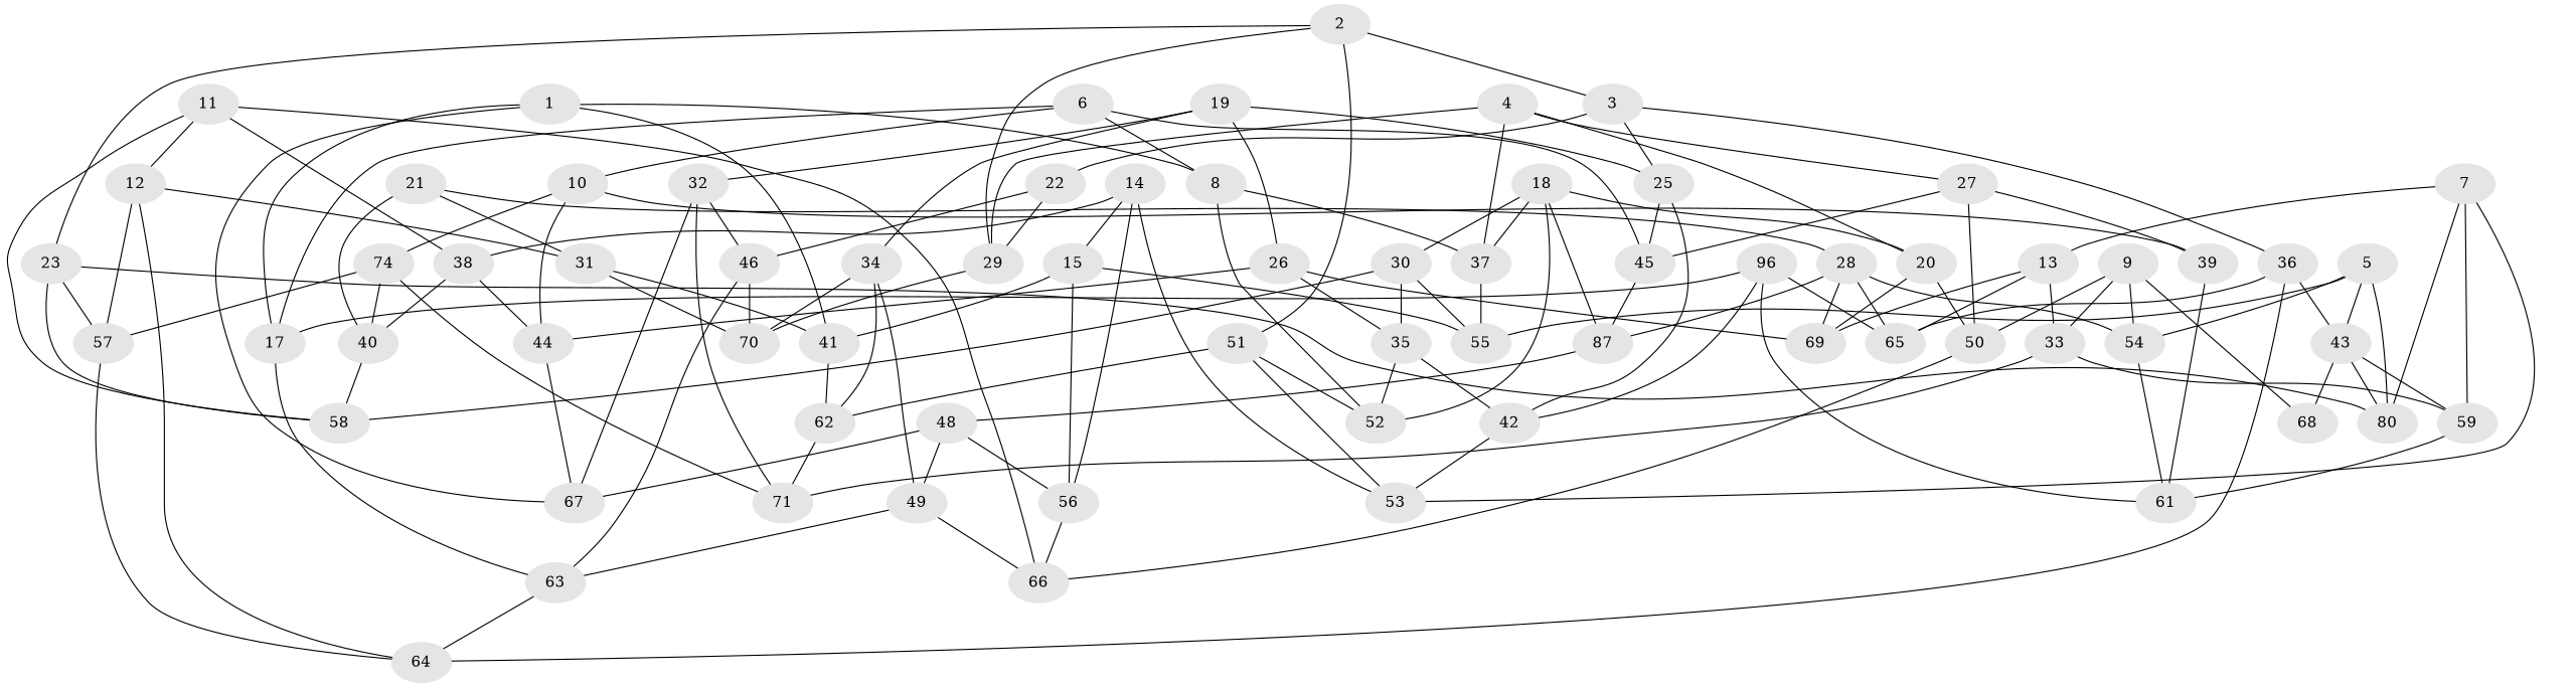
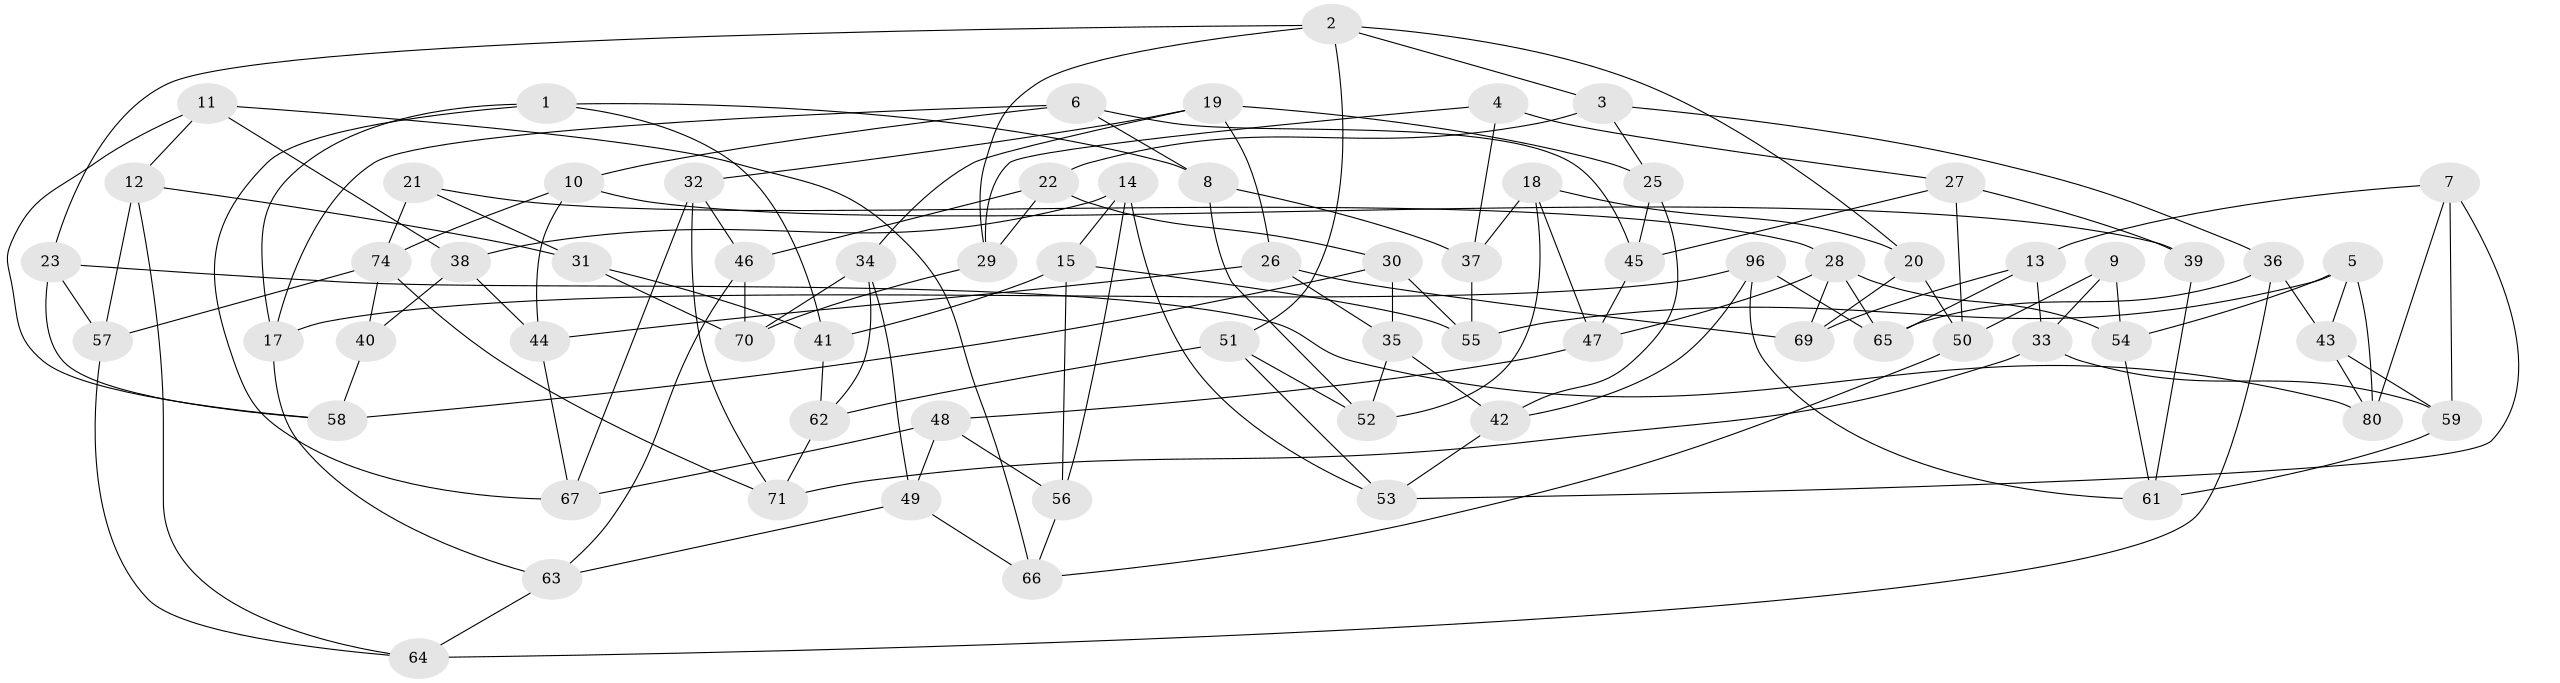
  graph {
    node [color=gray90 style=filled]
    1
    8
    17
    41
    67
    37
    52
    63
    62
    2
    3
    23
    29
    51
    22
    25
    36
    n18 [label=80]
    58
    57
    70
    53
    30
    46
    45
    42
    43
    64
    65
    4
    20
    27
    50
    69
    39
    55
    5
    54
    59
-   68
    61
    6
    10
    n44 [label=74]
    44
-   47 [label=87]
+   47
    7
    13
    33
    9
    71
    66
    40
    11
    12
    38
    31
    14
    15
    56
    n61 [label=96]
    18
    48
    19
    26
    32
    34
    35
    49
    21
    28
    1 -- 8
    1 -- 17
    1 -- 41
    1 -- 67
    8 -- 37
    8 -- 52
    17 -- 63
    41 -- 62
    37 -- 55
    63 -- 64
    62 -- 71
    2 -- 3
    2 -- 23
    2 -- 29
    2 -- 51
    3 -- 22
    3 -- 25
    3 -- 36
    23 -- n18
    23 -- 58
    23 -- 57
    29 -- 70
    51 -- 52
    51 -- 62
    51 -- 53
    22 -- 29
-   18 -- 30
+   22 -- 30
    22 -- 46
    25 -- 45
    25 -- 42
    36 -- 43
    36 -- 64
    36 -- 65
    57 -- 64
    30 -- 58
    30 -- 55
    30 -- 35
    46 -- 63
    46 -- 70
    45 -- 47
    42 -- 53
    43 -- n18
    43 -- 59
-   43 -- 68
    4 -- 37
    4 -- 29
-   4 -- 20
+   2 -- 20
    4 -- 27
    20 -- 50
    20 -- 69
    27 -- 45
    27 -- 50
    27 -- 39
    50 -- 66
    39 -- 61
    5 -- n18
    5 -- 43
    5 -- 55
    5 -- 54
    54 -- 61
    59 -- 61
    6 -- 8
    6 -- 17
    6 -- 45
    6 -- 10
    10 -- 39
    10 -- n44
    10 -- 44
    n44 -- 57
    n44 -- 71
    n44 -- 40
    44 -- 67
    47 -- 48
    7 -- n18
    7 -- 53
    7 -- 59
    7 -- 13
    13 -- 65
    13 -- 69
    13 -- 33
    33 -- 59
    33 -- 71
    9 -- 50
    9 -- 54
-   9 -- 68
    9 -- 33
    40 -- 58
    11 -- 58
    11 -- 66
    11 -- 12
    11 -- 38
    12 -- 57
    12 -- 64
    12 -- 31
    38 -- 44
    38 -- 40
    31 -- 41
    31 -- 70
    14 -- 53
    14 -- 38
    14 -- 15
    14 -- 56
    15 -- 41
    15 -- 55
    15 -- 56
    56 -- 66
    n61 -- 17
    n61 -- 42
    n61 -- 65
    n61 -- 61
    18 -- 37
    18 -- 52
    18 -- 20
    18 -- 47
    48 -- 67
    48 -- 56
    48 -- 49
    19 -- 25
    19 -- 26
    19 -- 32
    19 -- 34
    26 -- 69
    26 -- 44
    26 -- 35
    32 -- 67
    32 -- 46
    32 -- 71
    34 -- 62
    34 -- 70
    34 -- 49
    35 -- 52
    35 -- 42
    49 -- 63
    49 -- 66
-   21 -- 40
+   21 -- n44
    21 -- 31
    21 -- 28
    28 -- 65
    28 -- 69
    28 -- 54
    28 -- 47
  }
